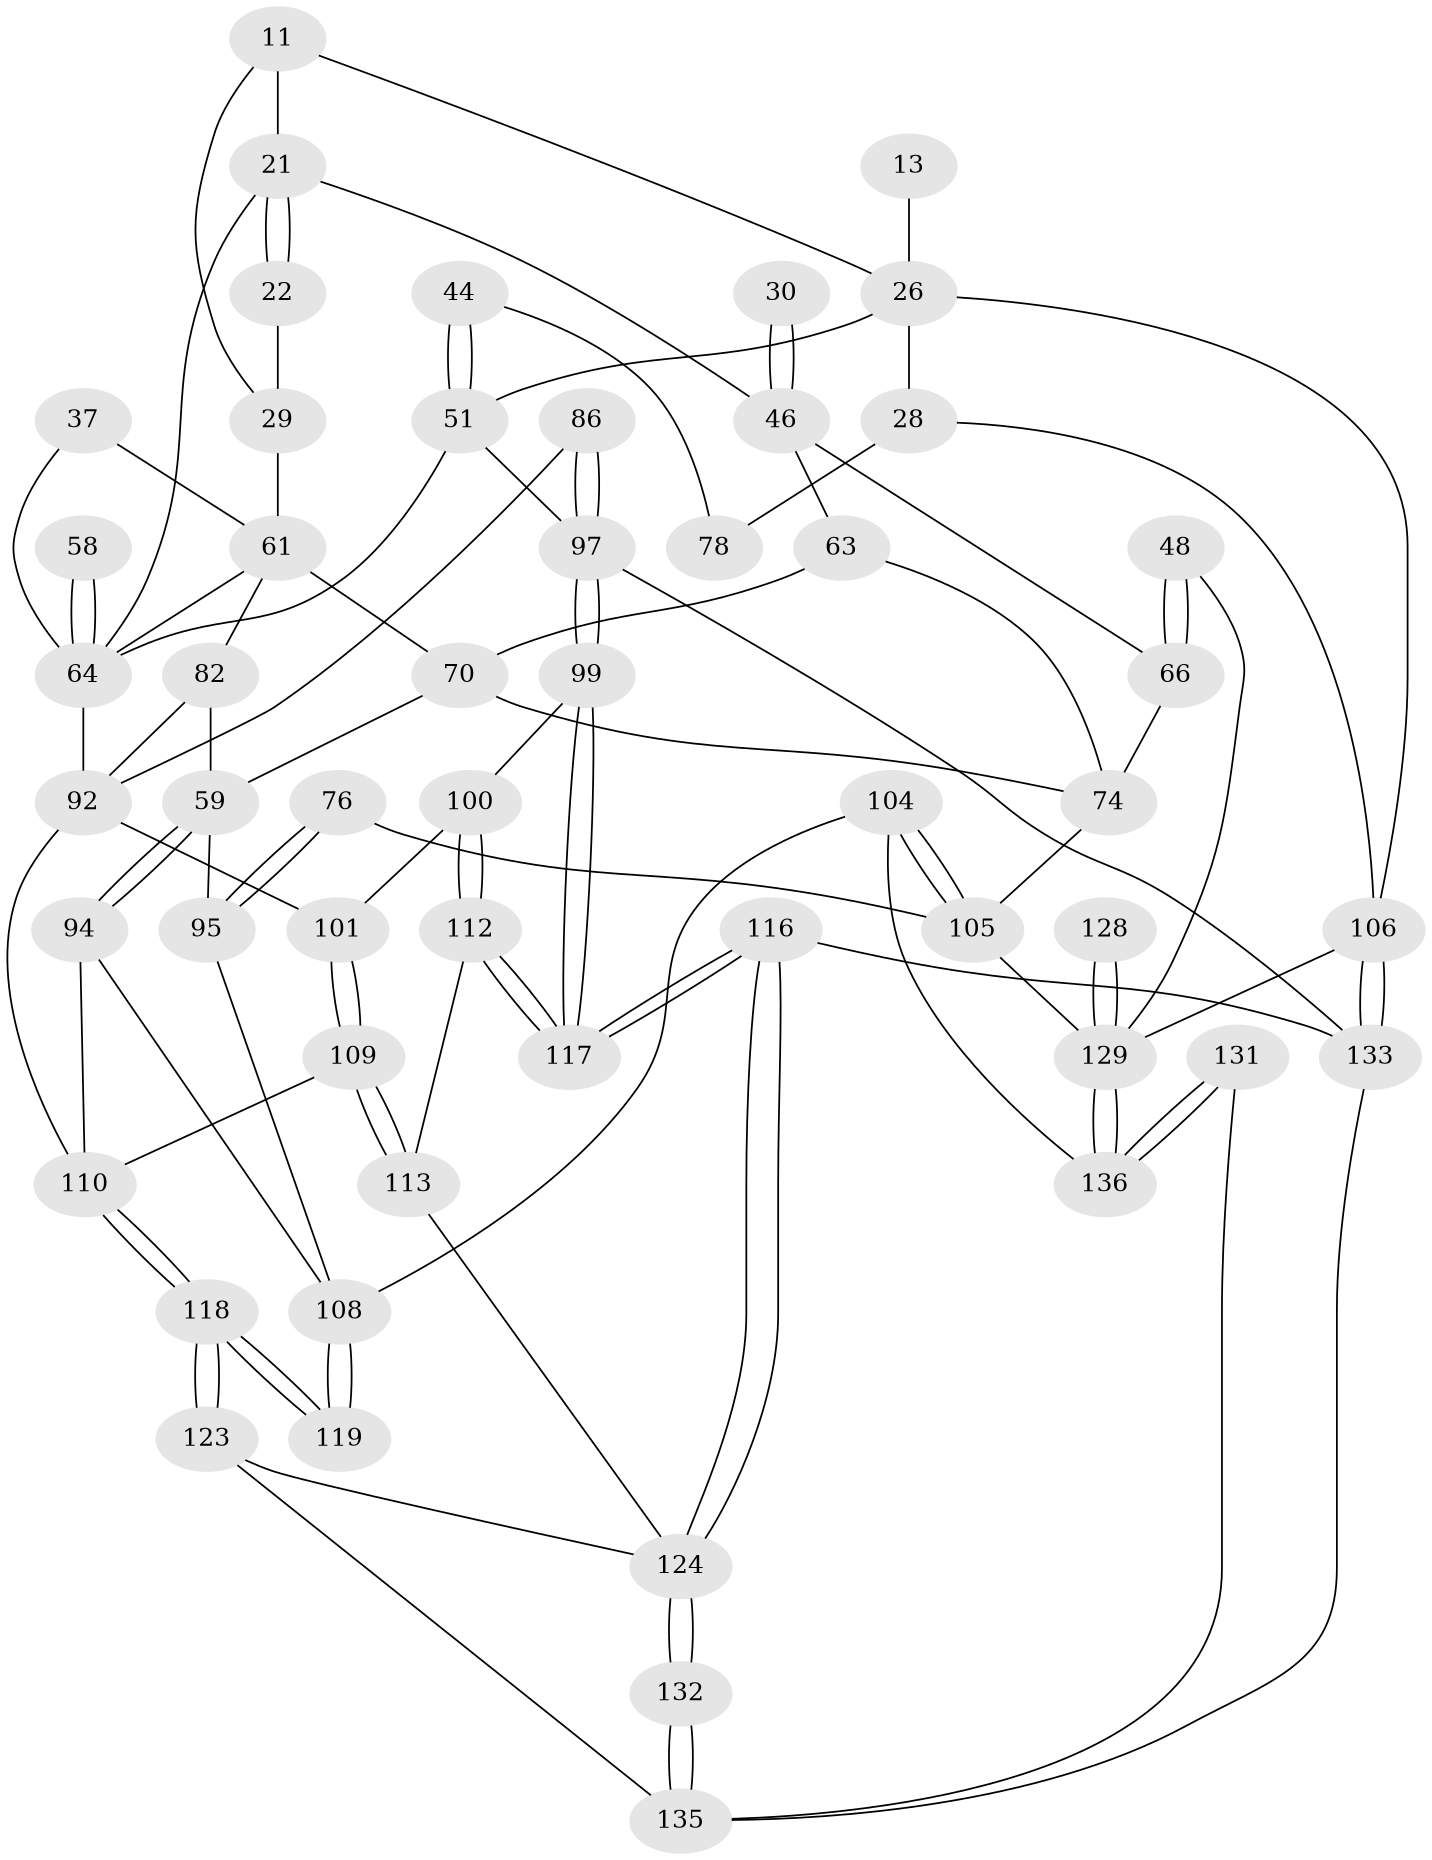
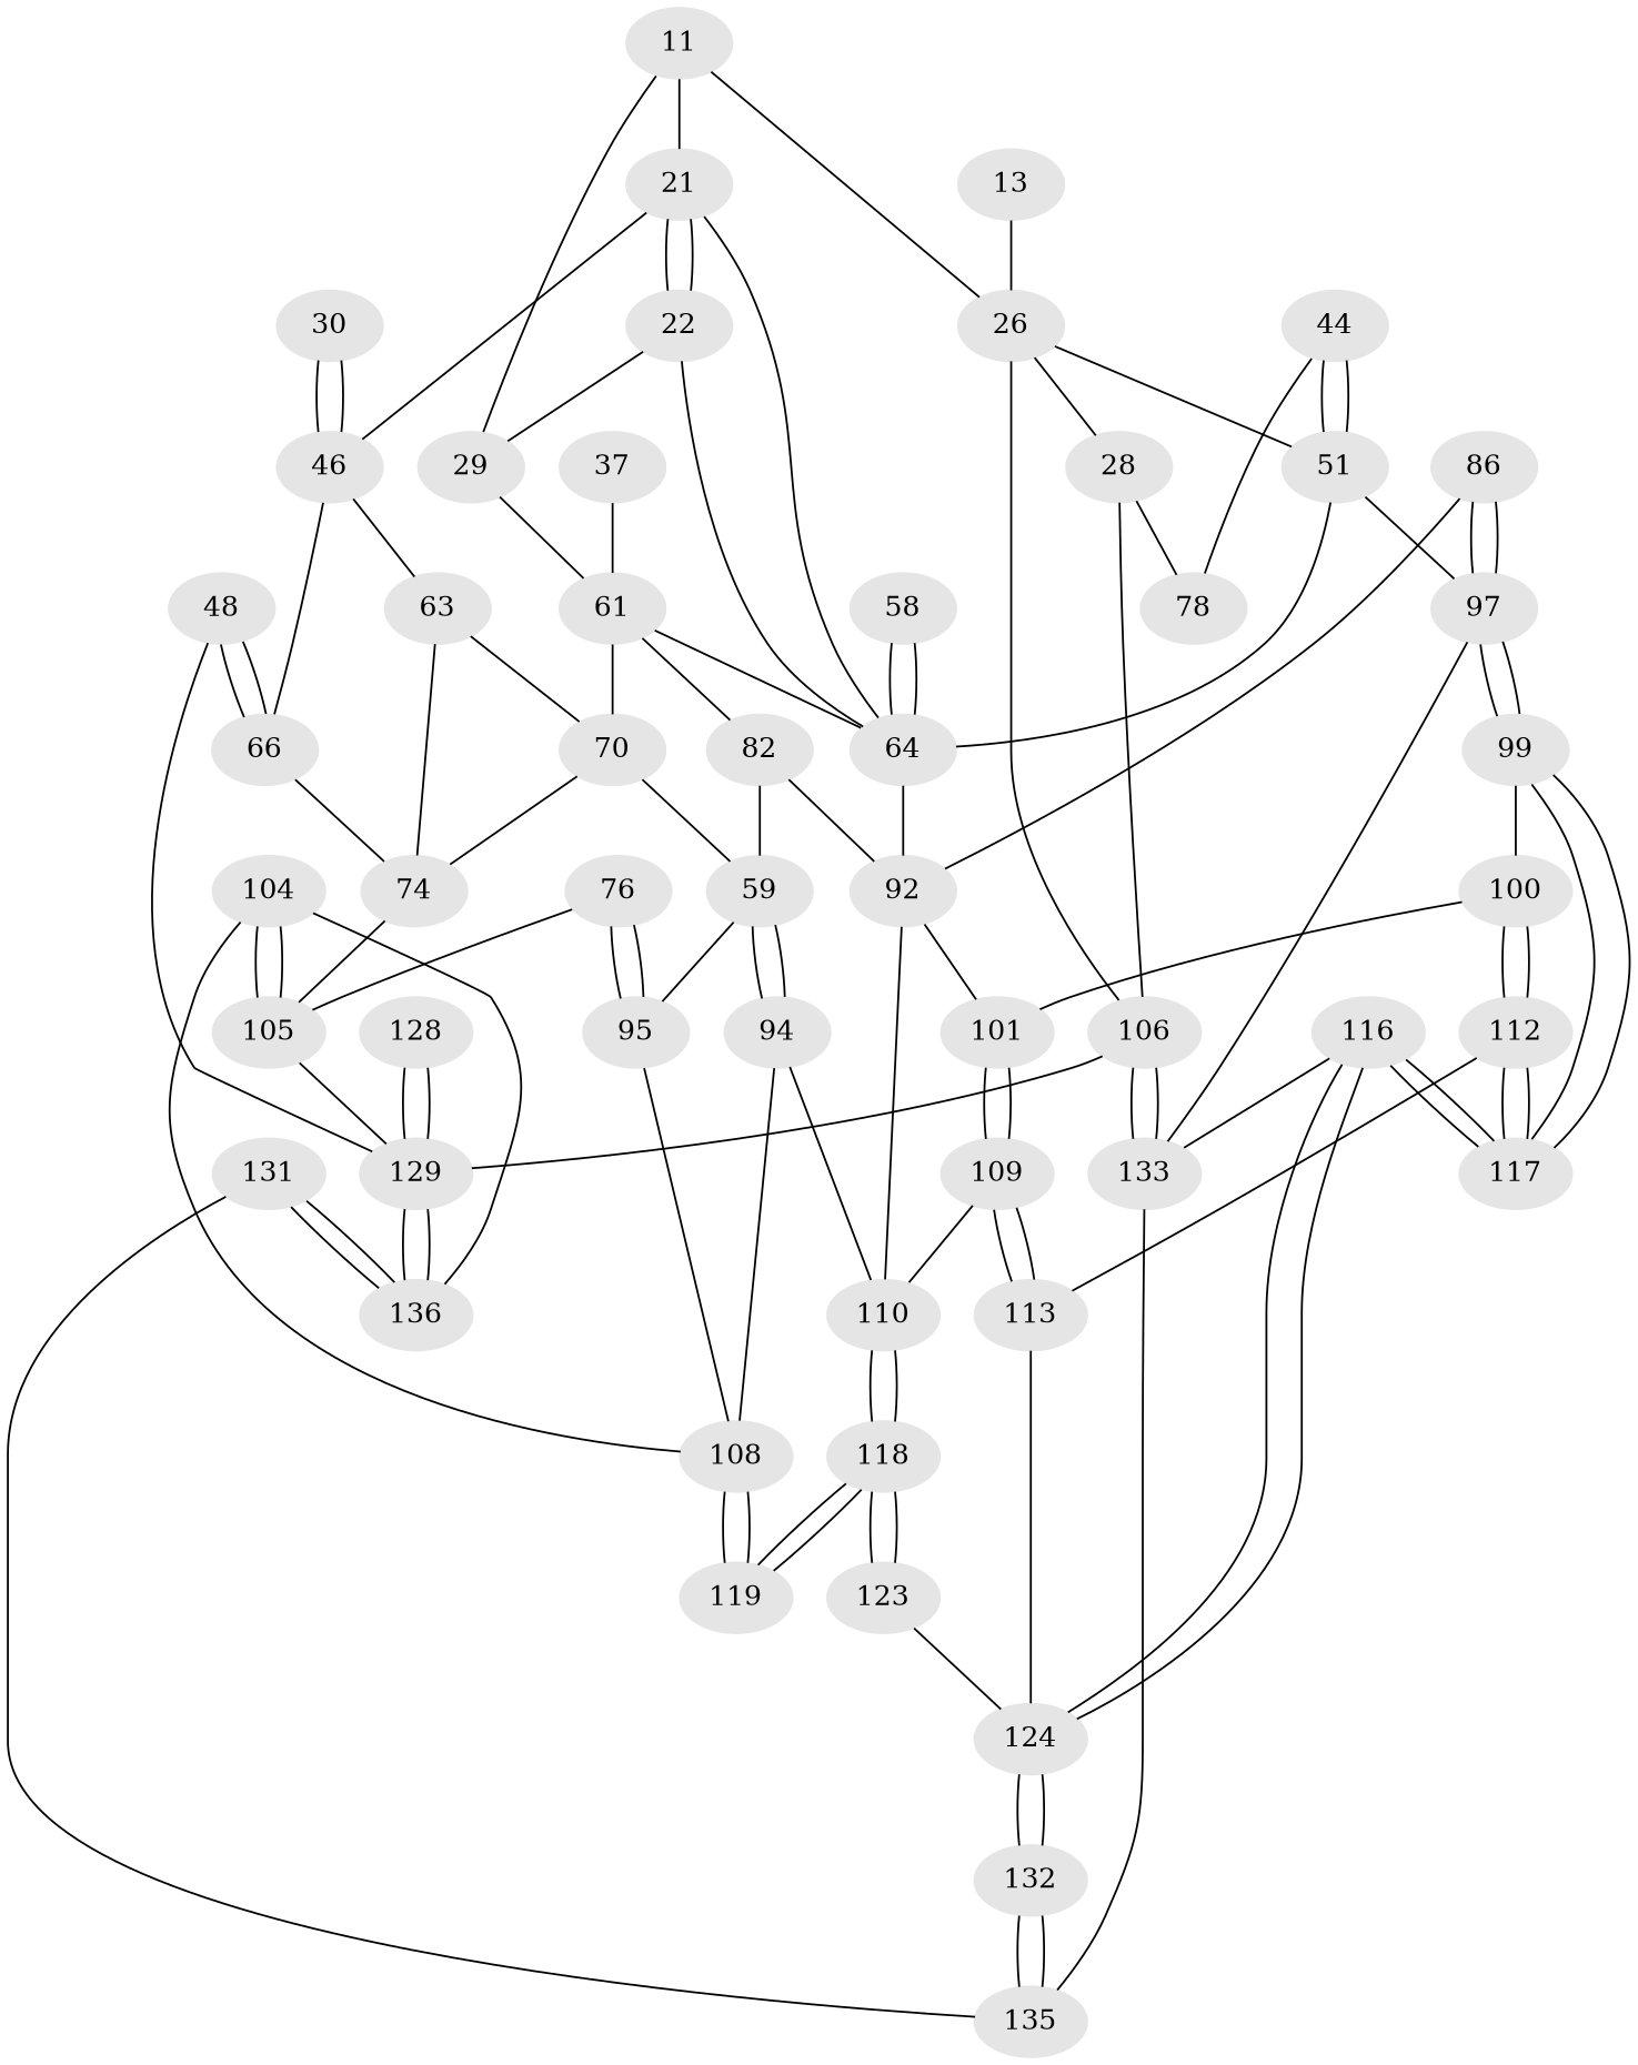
  graph {
    node [color=gray90 style=filled]
    11 [super="+10"]
    21 [super="+12"]
    26 [super="+14+25+15"]
    29 [super="+17+16"]
    22
    64 [super="+59+55"]
    46 [super="+45+42"]
    28 [super="+27"]
    51 [super="+32+31"]
    106 [super="+3"]
    61 [super="+60+50"]
    13
    92 [super="+91+84"]
    30 [super="+19"]
    129 [super="+4+81+127"]
    136 [super="+126+125"]
    78 [super="+56"]
    97 [super="+96+88+85"]
    133 [super="+115+114+107"]
    63 [super="+62"]
    66 [super="+47"]
    70 [super="+69"]
    82
    37
    44
    74 [super="+65+73"]
    48
    99
    58
    n30 [label=59 super="+83+71+72"]
    105 [super="+98"]
    101
    110 [super="+93"]
    95 [super="+90+75"]
    94
    76
    108 [super="+102+103"]
    86 [super="+53"]
    109
    118
    119
    100
    117
    135 [super="+134"]
    112
    113
    104
    124 [super="+120+121"]
    123 [super="+122"]
    132
    116
    128
    131
    11 -- 21 [weight=2]
    11 -- 26 [weight=2]
    11 -- 29
    21 -- 22
    21 -- 22
    21 -- 64
    21 -- 46
    26 -- 28
    26 -- 51
    26 -- 106
    29 -- 61
    22 -- 29 [weight=2]
    64 -- 92 [weight=2]
    46 -- 63 [weight=2]
    46 -- 66
    28 -- 106
    28 -- 78 [weight=2]
    51 -- 64
    51 -- 97
    106 -- 129 [weight=2]
    106 -- 133 [weight=2]
    106 -- 133
    61 -- 64
    61 -- 70 [weight=2]
    61 -- 82
    13 -- 26 [weight=3]
    92 -- 101
    92 -- 110
    30 -- 46 [weight=2]
    30 -- 46
    129 -- 136 [weight=2]
    129 -- 136
    97 -- 133 [weight=2]
    97 -- 99
    97 -- 99
    133 -- 135
    63 -- 70 [weight=2]
    63 -- 74
    66 -- 74
    70 -- 74
    70 -- n30 [weight=2]
    82 -- 92
    82 -- n30
-   37 -- 64
+   22 -- 64
    37 -- 61 [weight=2]
    44 -- 51 [weight=2]
    44 -- 51
    44 -- 78
    74 -- 105 [weight=2]
    48 -- 129
    48 -- 66 [weight=2]
    48 -- 66
    99 -- 100
    99 -- 117
    99 -- 117
    58 -- 64 [weight=3]
    58 -- 64
    n30 -- 95 [weight=2]
    n30 -- 94
    n30 -- 94
    105 -- 129 [weight=2]
    101 -- 109
    101 -- 109
    110 -- 118
    110 -- 118
    95 -- 108
    94 -- 110
    94 -- 108
    76 -- 105
    76 -- 95 [weight=2]
    76 -- 95
    108 -- 119 [weight=2]
    108 -- 119
    86 -- 92
    86 -- 97 [weight=3]
    86 -- 97
    109 -- 110
    109 -- 113
    109 -- 113
    118 -- 119
    118 -- 119
    118 -- 123
    118 -- 123
    100 -- 101
    100 -- 112
    100 -- 112
    112 -- 117
    112 -- 117
    112 -- 113
    113 -- 124
    104 -- 136
    104 -- 105
    104 -- 105
    104 -- 108
    124 -- 132 [weight=2]
    124 -- 132
-   123 -- 135 [weight=2]
    123 -- 124
    132 -- 135
    132 -- 135
    116 -- 133
    116 -- 117
    116 -- 117
    116 -- 124
    116 -- 124
    128 -- 129 [weight=3]
    128 -- 129
    131 -- 136 [weight=2]
    131 -- 136
    131 -- 135
  }
